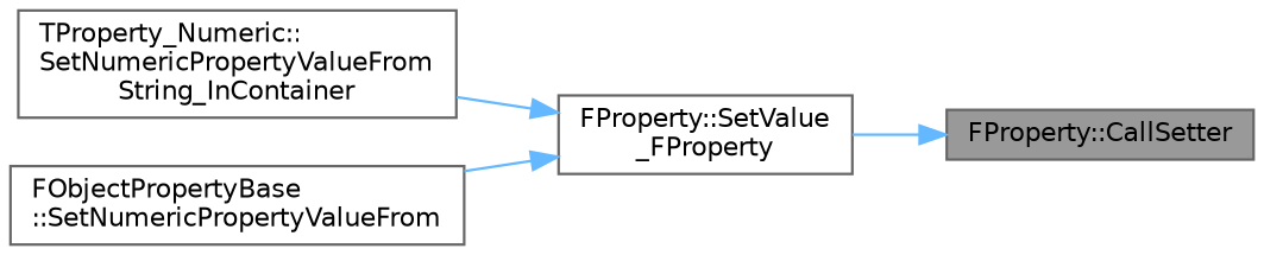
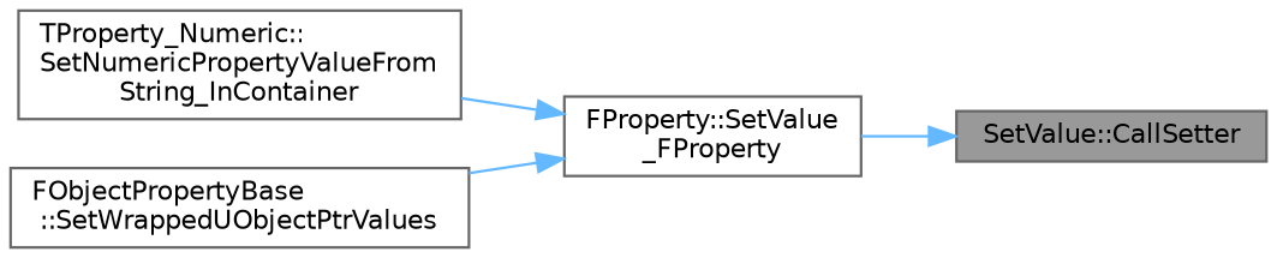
  digraph {
    rankdir=RL
    node [color=grey40 fillcolor=white fontname=Helvetica fontsize=10 shape=box style=filled]
    edge [color=steelblue1 dir=back fontname=Helvetica fontsize=10 labelfontname=Helvetica labelfontsize=10 style=solid]
-   n1 [color=gray40 fillcolor=grey60 fontcolor=black height=0.2 label="FProperty::CallSetter" width=0.4]
+   n1 [color=gray40 fillcolor=grey60 fontcolor=black height=0.2 label="SetValue::CallSetter" width=0.4]
    n2 [height=0.2 label="FProperty::SetValue\l_FProperty" width=0.4]
    n3 [height=0.2 label="TProperty_Numeric::\lSetNumericPropertyValueFrom\lString_InContainer" width=0.4]
-   n4 [height=0.2 label="FObjectPropertyBase\l::SetNumericPropertyValueFrom" width=0.4]
+   n4 [height=0.2 label="FObjectPropertyBase\l::SetWrappedUObjectPtrValues" width=0.4]
    n1 -> n2
    n2 -> n3
    n2 -> n4
  }
